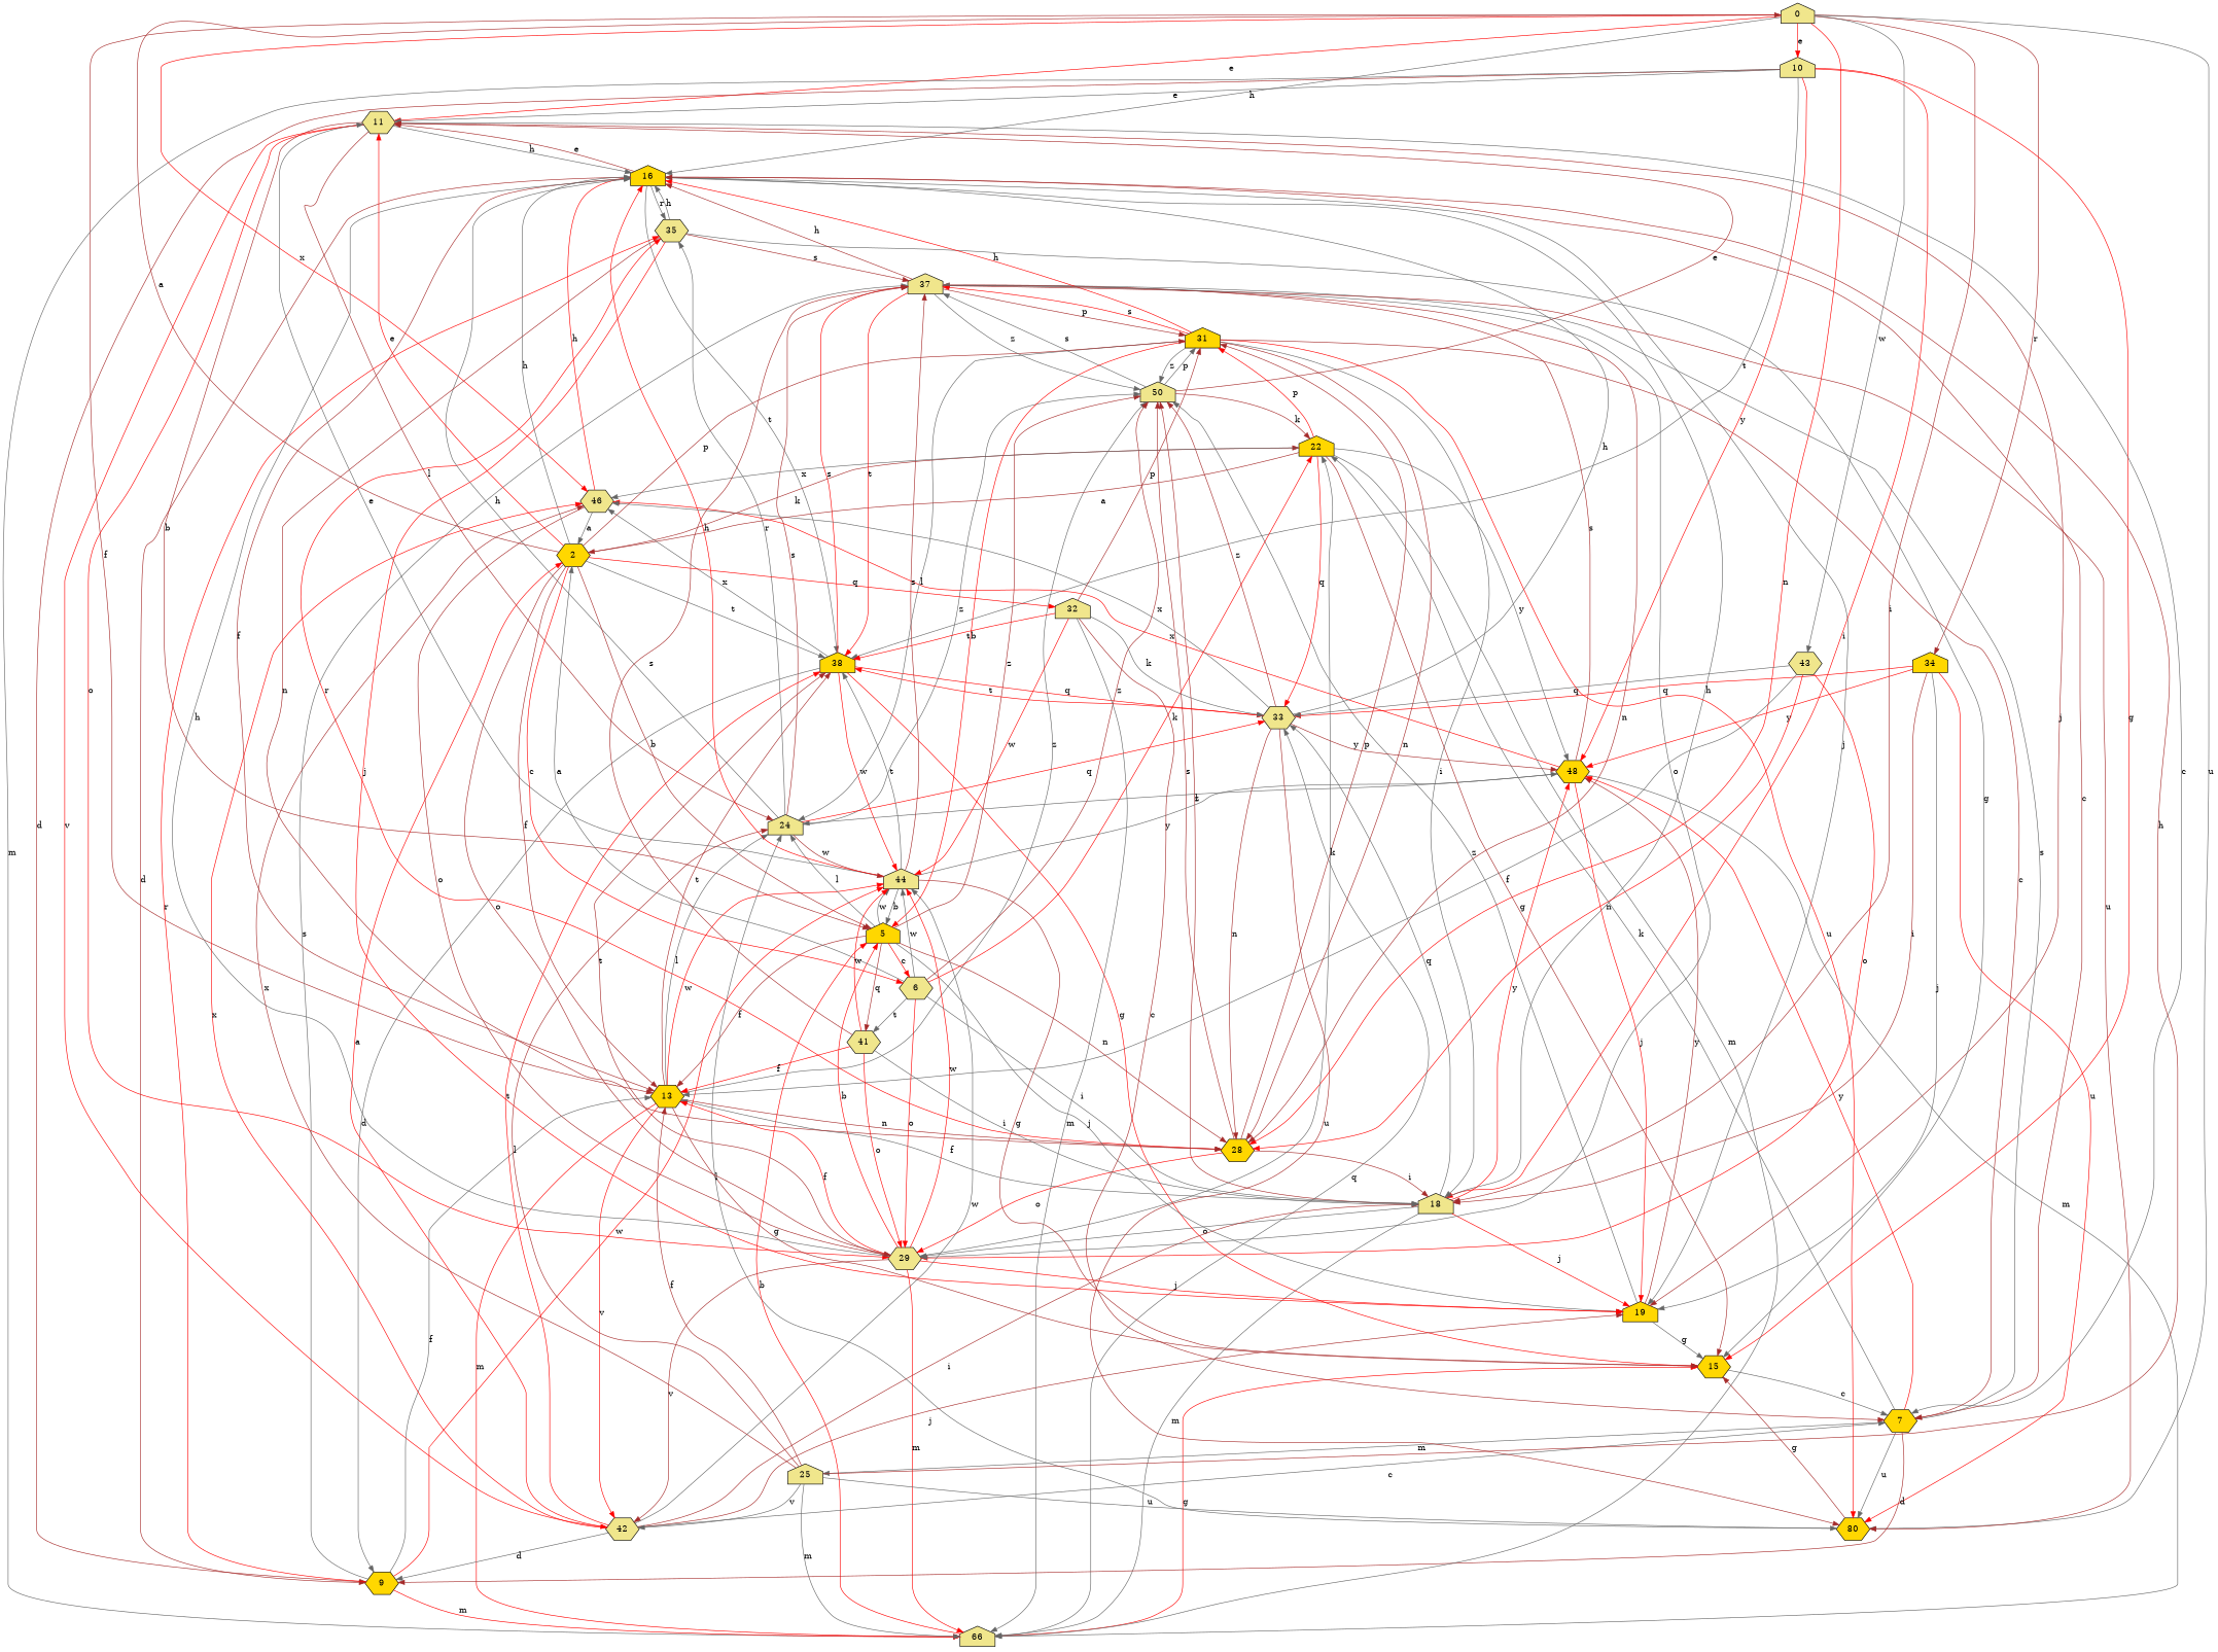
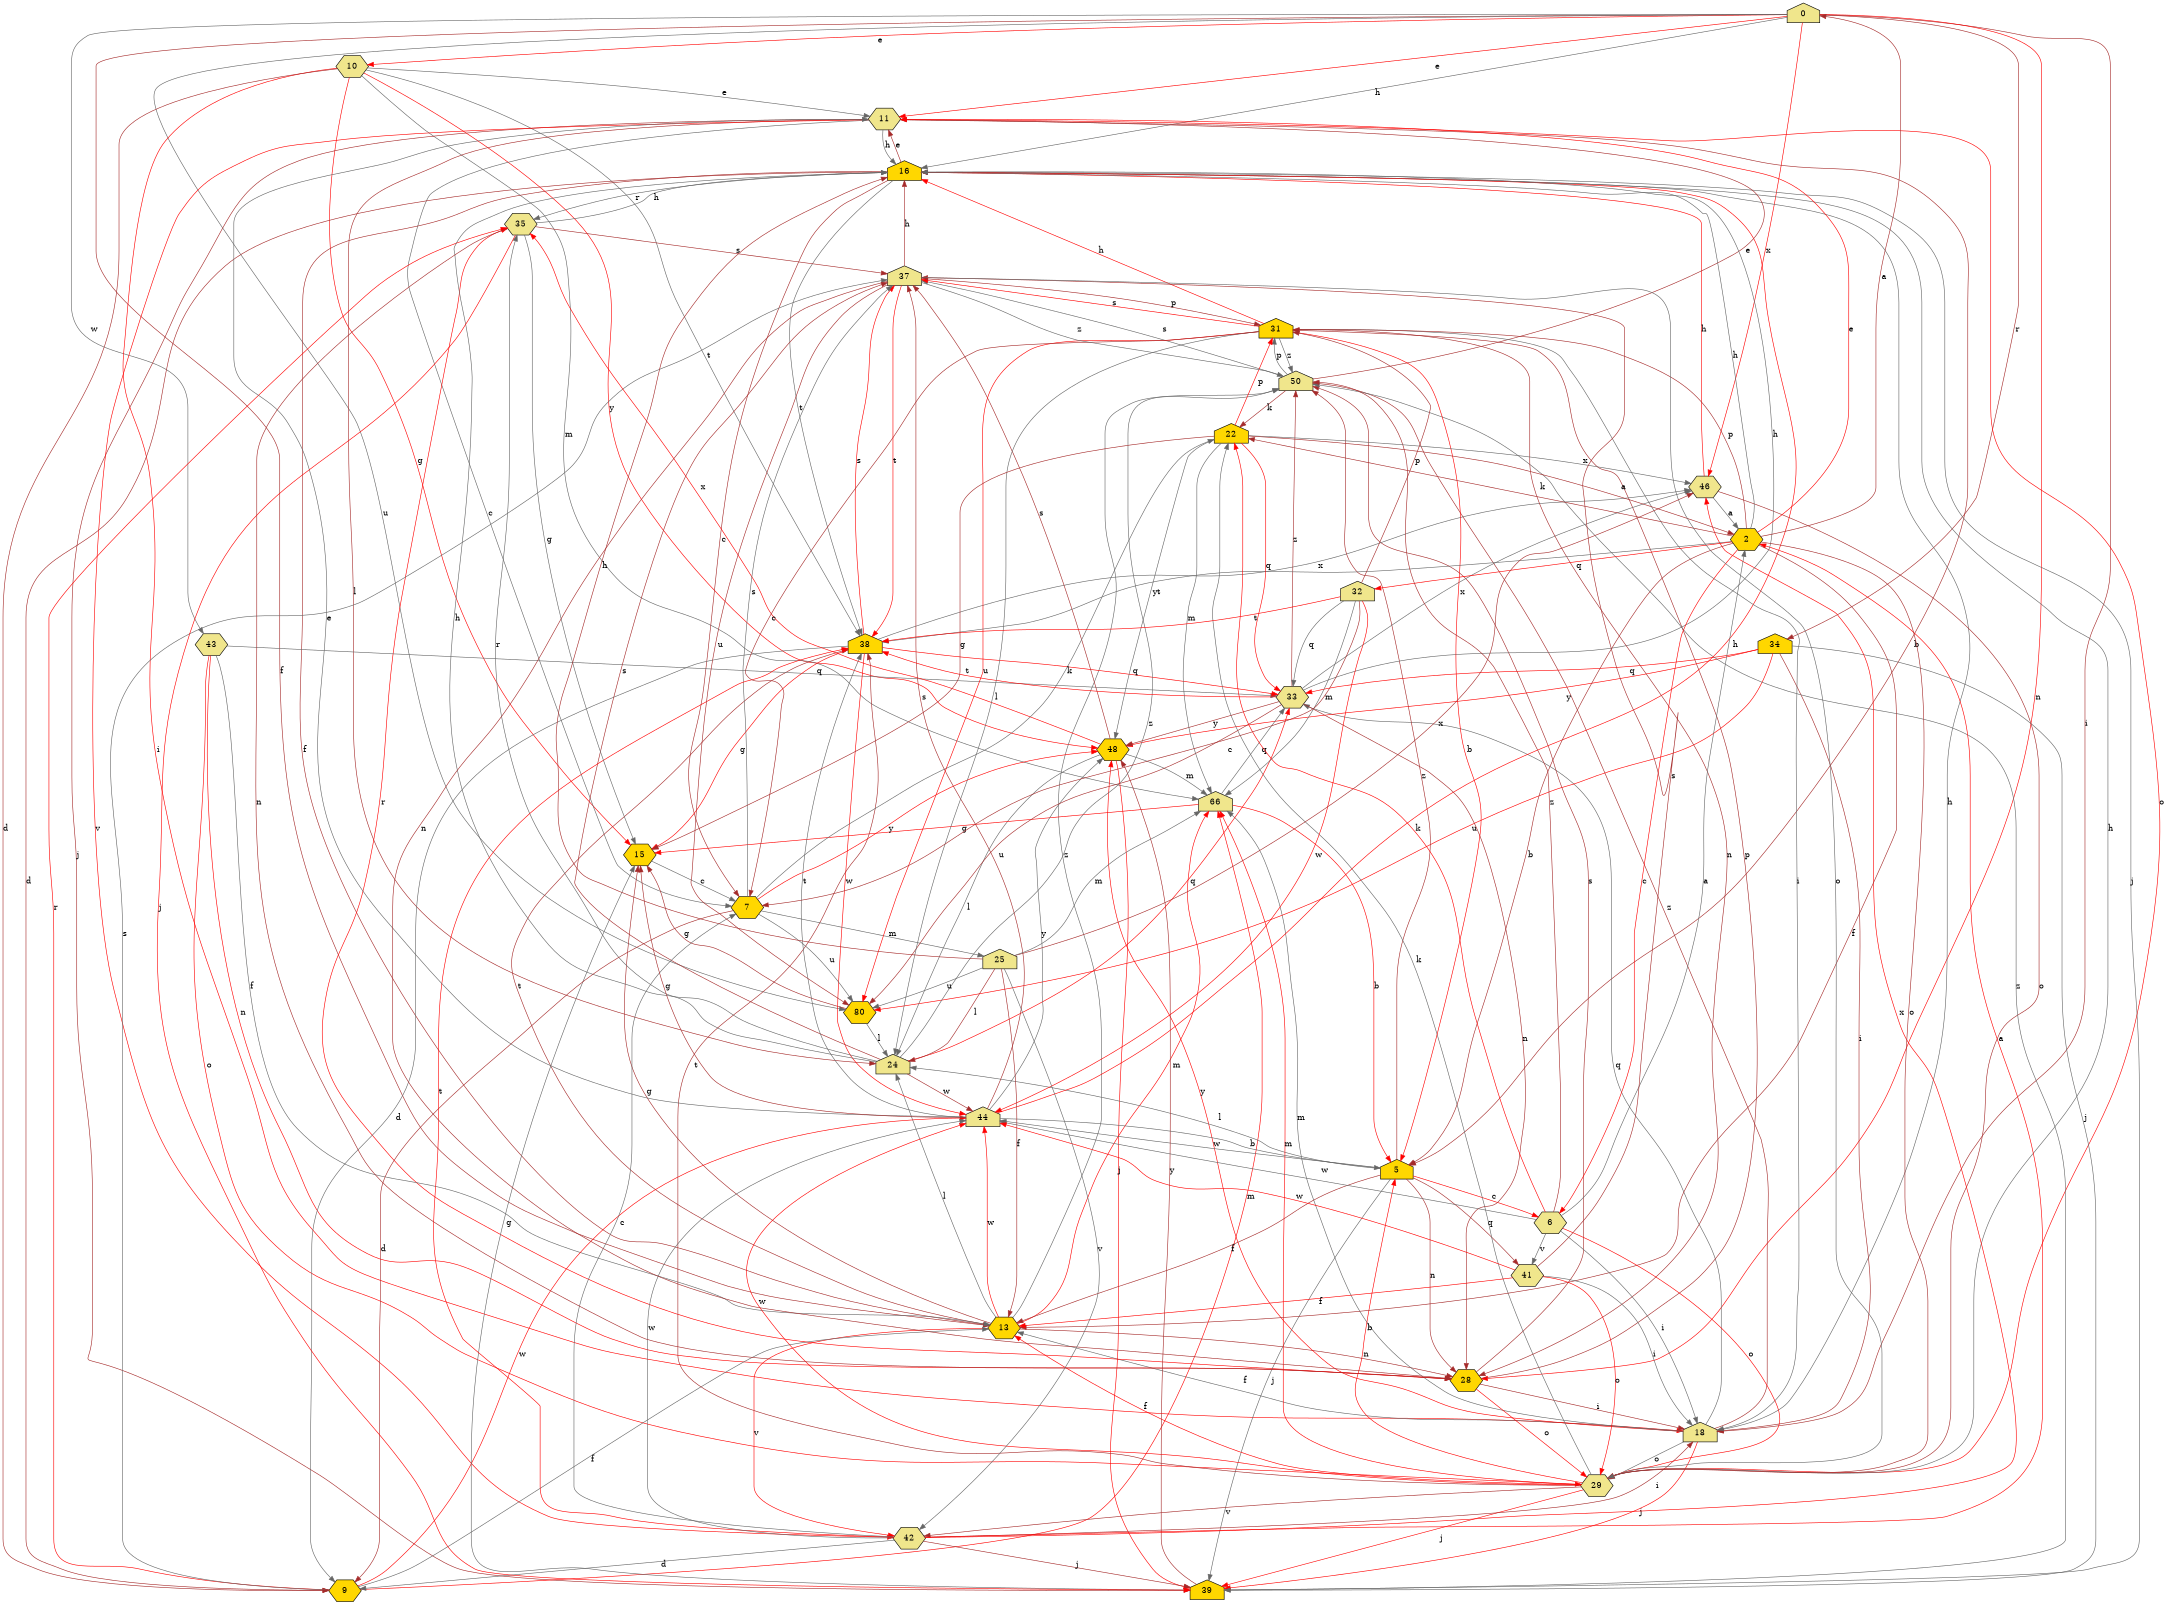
  strict digraph {
    node [fillcolor=khaki shape=house style=filled]
    edge [color=gray40]
    0
-   10
+   10 [shape=hexagon]
    11 [shape=hexagon]
    13 [fillcolor=gold shape=hexagon]
    16 [fillcolor=gold]
    18
    28 [fillcolor=gold shape=hexagon]
    34 [fillcolor=gold]
    n9 [fillcolor=gold label=80 shape=hexagon]
    43 [shape=hexagon]
    46 [shape=hexagon]
    38 [fillcolor=gold]
    9 [fillcolor=gold shape=hexagon]
    48 [fillcolor=gold shape=hexagon]
    n15 [label=66]
    15 [fillcolor=gold shape=hexagon]
    5 [fillcolor=gold]
    29 [shape=hexagon]
-   19 [fillcolor=gold]
+   19 [fillcolor=gold label=39]
    24
    7 [fillcolor=gold shape=hexagon]
    42 [shape=hexagon]
    44
    50
    35 [shape=hexagon]
    33 [shape=hexagon]
    31 [fillcolor=gold]
    2 [fillcolor=gold shape=hexagon]
    6 [shape=hexagon]
    22 [fillcolor=gold]
    32
    41 [shape=hexagon]
    37
    25
    0 -> 10 [color=red label=e]
    0 -> 11 [color=red label=e]
    0 -> 13 [color=brown label=f]
    0 -> 16 [label=h]
    0 -> 18 [color=brown label=i]
    0 -> 28 [color=red label=n]
    0 -> 34 [color=brown label=r]
    0 -> n9 [label=u]
    0 -> 43 [label=w]
    0 -> 46 [color=red label=x]
    10 -> 11 [label=e]
    10 -> 18 [color=red label=i]
    10 -> 38 [label=t]
    10 -> 9 [color=brown label=d]
    10 -> 48 [color=red label=y]
    10 -> n15 [label=m]
    10 -> 15 [color=red label=g]
    11 -> 16 [label=h]
    11 -> 5 [color=brown label=b]
    11 -> 29 [color=red label=o]
    11 -> 19 [color=brown label=j]
    11 -> 24 [color=brown label=l]
    11 -> 7 [label=c]
    11 -> 42 [color=red label=v]
    13 -> 28 [color=brown label=n]
    13 -> 38 [color=brown label=t]
    13 -> n15 [color=red label=m]
    13 -> 15 [color=brown label=g]
    13 -> 24 [label=l]
    13 -> 42 [color=red label=v]
    13 -> 44 [color=red label=w]
    13 -> 50 [label=z]
    16 -> 11 [color=brown label=e]
    16 -> 13 [color=brown label=f]
    16 -> 38 [label=t]
    16 -> 9 [color=brown label=d]
    16 -> 19 [label=j]
    16 -> 7 [color=brown label=c]
    16 -> 35 [label=r]
    18 -> 13 [label=f]
    18 -> 16 [label=h]
    18 -> 48 [color=red label=y]
    18 -> n15 [label=m]
    18 -> 29 [label=o]
    18 -> 19 [color=red label=j]
    18 -> 50 [color=brown label=z]
    18 -> 33 [label=q]
    28 -> 18 [color=brown label=i]
    28 -> 29 [color=red label=o]
    28 -> 50 [color=brown label=s]
    28 -> 35 [color=red label=r]
    28 -> 31 [color=brown label=p]
    34 -> 18 [color=brown label=i]
    34 -> n9 [color=red label=u]
    34 -> 48 [color=red label=y]
    34 -> 19 [label=j]
    34 -> 33 [color=red label=q]
    n9 -> 15 [color=brown label=g]
    n9 -> 24 [label=l]
    43 -> 13 [label=f]
    43 -> 28 [color=red label=n]
    43 -> 29 [color=red label=o]
    43 -> 33 [label=q]
    46 -> 16 [color=red label=h]
    46 -> 29 [color=brown label=o]
    46 -> 2 [label=a]
    38 -> 46 [label=x]
    38 -> 9 [label=d]
    38 -> 15 [color=red label=g]
    38 -> 44 [color=red label=w]
    38 -> 33 [color=red label=q]
    38 -> 37 [color=red label=s]
    9 -> 13 [label=f]
    9 -> n15 [color=red label=m]
    9 -> 44 [color=red label=w]
    9 -> 35 [color=red label=r]
    9 -> 37 [label=s]
-   48 -> 46 [color=red label=x]
+   48 -> 35 [color=red label=x]
    48 -> n15 [label=m]
    48 -> 19 [color=red label=j]
    48 -> 24 [label=l]
    48 -> 37 [color=brown label=s]
    n15 -> 15 [color=red label=g]
    n15 -> 5 [color=red label=b]
    n15 -> 33 [label=q]
    15 -> 7 [label=c]
    5 -> 13 [color=brown label=f]
    5 -> 28 [color=brown label=n]
    5 -> 19 [label=j]
    5 -> 24 [label=l]
    5 -> 44 [label=w]
    5 -> 50 [color=brown label=z]
    5 -> 6 [color=red label=c]
    5 -> 41 [color=brown label=q]
    29 -> 13 [color=red label=f]
    29 -> 16 [label=h]
    29 -> 38 [color=brown label=t]
    29 -> n15 [color=red label=m]
    29 -> 5 [color=red label=b]
    29 -> 19 [color=red label=j]
    29 -> 42 [color=brown label=v]
    29 -> 44 [color=red label=w]
    29 -> 22 [label=k]
    19 -> 48 [color=brown label=y]
    19 -> 15 [label=g]
    19 -> 50 [label=z]
    24 -> 16 [label=h]
    24 -> 44 [color=brown label=w]
    24 -> 50 [label=z]
    24 -> 35 [label=r]
    24 -> 33 [color=red label=q]
    24 -> 37 [color=brown label=s]
    7 -> n9 [label=u]
    7 -> 9 [color=brown label=d]
    7 -> 48 [color=red label=y]
    7 -> 22 [label=k]
    7 -> 37 [label=s]
    7 -> 25 [label=m]
    42 -> 18 [color=brown label=i]
    42 -> 46 [color=red label=x]
    42 -> 38 [color=red label=t]
    42 -> 9 [label=d]
    42 -> 19 [color=brown label=j]
    42 -> 7 [label=c]
    42 -> 44 [label=w]
    42 -> 2 [color=red label=a]
    44 -> 11 [label=e]
    44 -> 16 [color=red label=h]
    44 -> 38 [label=t]
    44 -> 48 [label=y]
    44 -> 15 [color=brown label=g]
    44 -> 5 [label=b]
    44 -> 37 [color=brown label=s]
    50 -> 11 [color=brown label=e]
    50 -> 31 [label=p]
    50 -> 22 [color=brown label=k]
    50 -> 37 [label=s]
    35 -> 16 [label=h]
    35 -> 28 [color=brown label=n]
    35 -> 15 [label=g]
    35 -> 19 [color=red label=j]
    35 -> 37 [color=brown label=s]
    33 -> 16 [label=h]
    33 -> 28 [color=brown label=n]
    33 -> n9 [color=brown label=u]
    33 -> 46 [label=x]
    33 -> 38 [color=red label=t]
    33 -> 48 [color=brown label=y]
    33 -> 50 [color=brown label=z]
    31 -> 16 [color=red label=h]
    31 -> 18 [label=i]
    31 -> 28 [color=brown label=n]
    31 -> n9 [color=red label=u]
    31 -> 5 [color=red label=b]
    31 -> 24 [label=l]
    31 -> 7 [color=brown label=c]
    31 -> 50 [label=z]
    31 -> 37 [color=red label=s]
    2 -> 0 [color=brown label=a]
    2 -> 11 [color=red label=e]
    2 -> 13 [color=brown label=f]
    2 -> 16 [label=h]
    2 -> 38 [label=t]
    2 -> 5 [color=brown label=b]
    2 -> 29 [color=brown label=o]
    2 -> 31 [color=brown label=p]
    2 -> 6 [color=red label=c]
    2 -> 22 [color=brown label=k]
    2 -> 32 [color=red label=q]
    6 -> 18 [label=i]
    6 -> 29 [color=red label=o]
    6 -> 44 [label=w]
    6 -> 50 [color=brown label=z]
    6 -> 2 [label=a]
    6 -> 22 [color=red label=k]
-   6 -> 41 [label=t]
+   6 -> 41 [label=v]
    22 -> 46 [label=x]
    22 -> 48 [label=y]
    22 -> n15 [label=m]
    22 -> 15 [color=brown label=g]
    22 -> 33 [color=red label=q]
    22 -> 31 [color=red label=p]
    22 -> 2 [color=brown label=a]
    32 -> 38 [color=red label=t]
    32 -> n15 [label=m]
    32 -> 7 [color=brown label=c]
    32 -> 44 [color=red label=w]
-   32 -> 33 [label=k]
+   32 -> 33 [label=q]
    32 -> 31 [color=brown label=p]
    41 -> 13 [color=red label=f]
    41 -> 18 [label=i]
    41 -> 29 [color=red label=o]
    41 -> 44 [color=red label=w]
    41 -> 37 [color=brown label=s]
    37 -> 16 [color=brown label=h]
    37 -> 28 [color=brown label=n]
    37 -> n9 [color=brown label=u]
    37 -> 38 [color=red label=t]
    37 -> 29 [label=o]
    37 -> 50 [label=z]
    37 -> 31 [color=brown label=p]
    25 -> 13 [color=brown label=f]
    25 -> 16 [color=brown label=h]
    25 -> n9 [label=u]
    25 -> 46 [color=brown label=x]
    25 -> n15 [label=m]
    25 -> 24 [color=brown label=l]
    25 -> 42 [label=v]
  }
